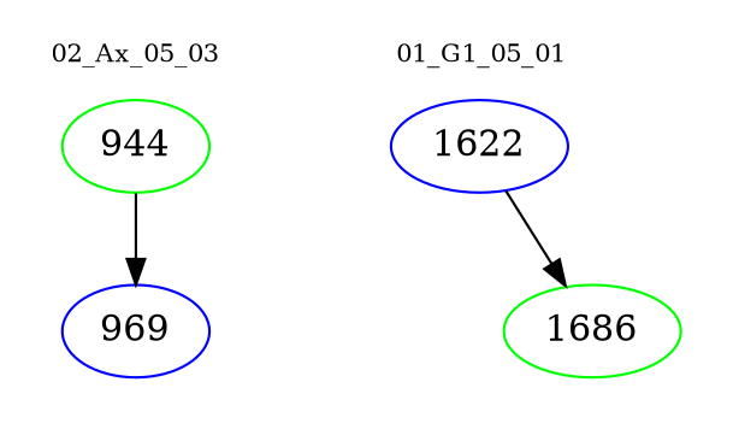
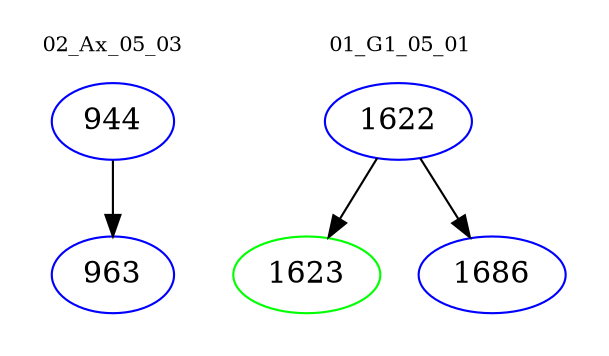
  digraph {
    node [color=blue]
    edge [color=black]
-   n1 [color=green label=944]
-   n2 [label=969]
+   n1 [label=944]
+   n2 [label=963]
    n3 [label=1622]
-   n5 [color=green label=1686]
+   n4 [color=green label=1623]
+   n5 [label=1686]
    subgraph cluster_1 {
      color=white
      fontsize=10
      label="02_Ax_05_03"
      n1
      n2
    }
    subgraph cluster_2 {
      color=white
      fontsize=10
      label="01_G1_05_01"
      n3
+     n4
      n5
    }
    n1 -> n2
+   n3 -> n4
    n3 -> n5
  }
